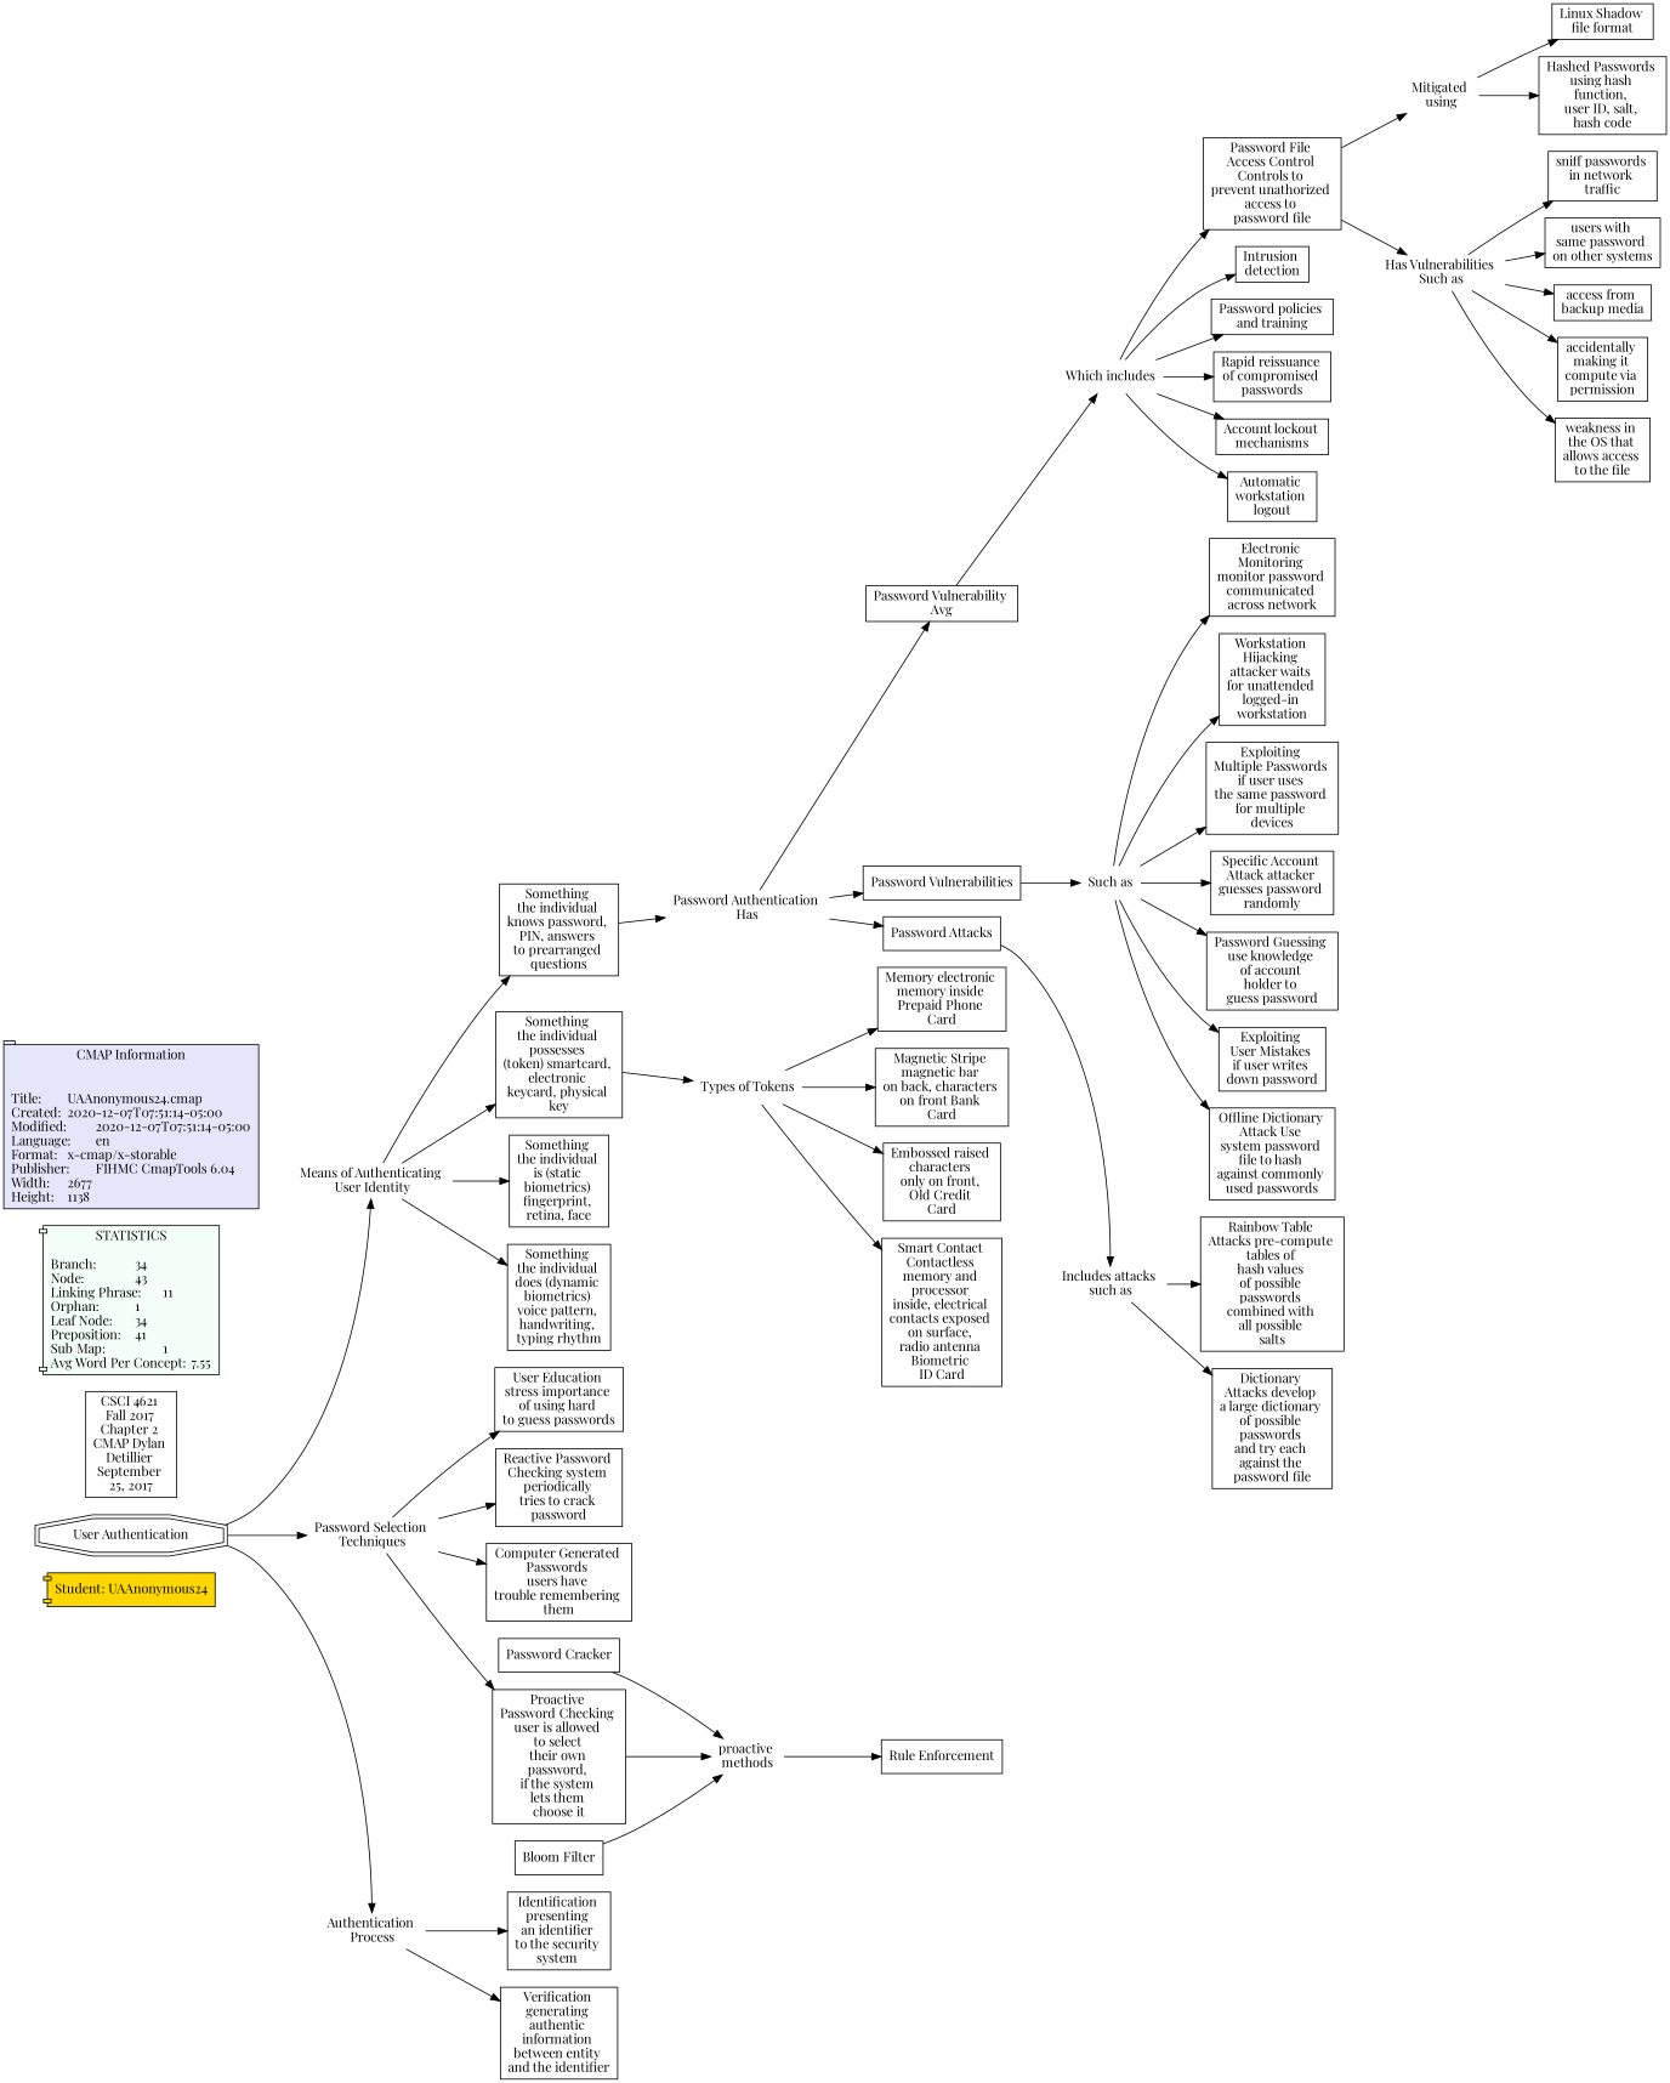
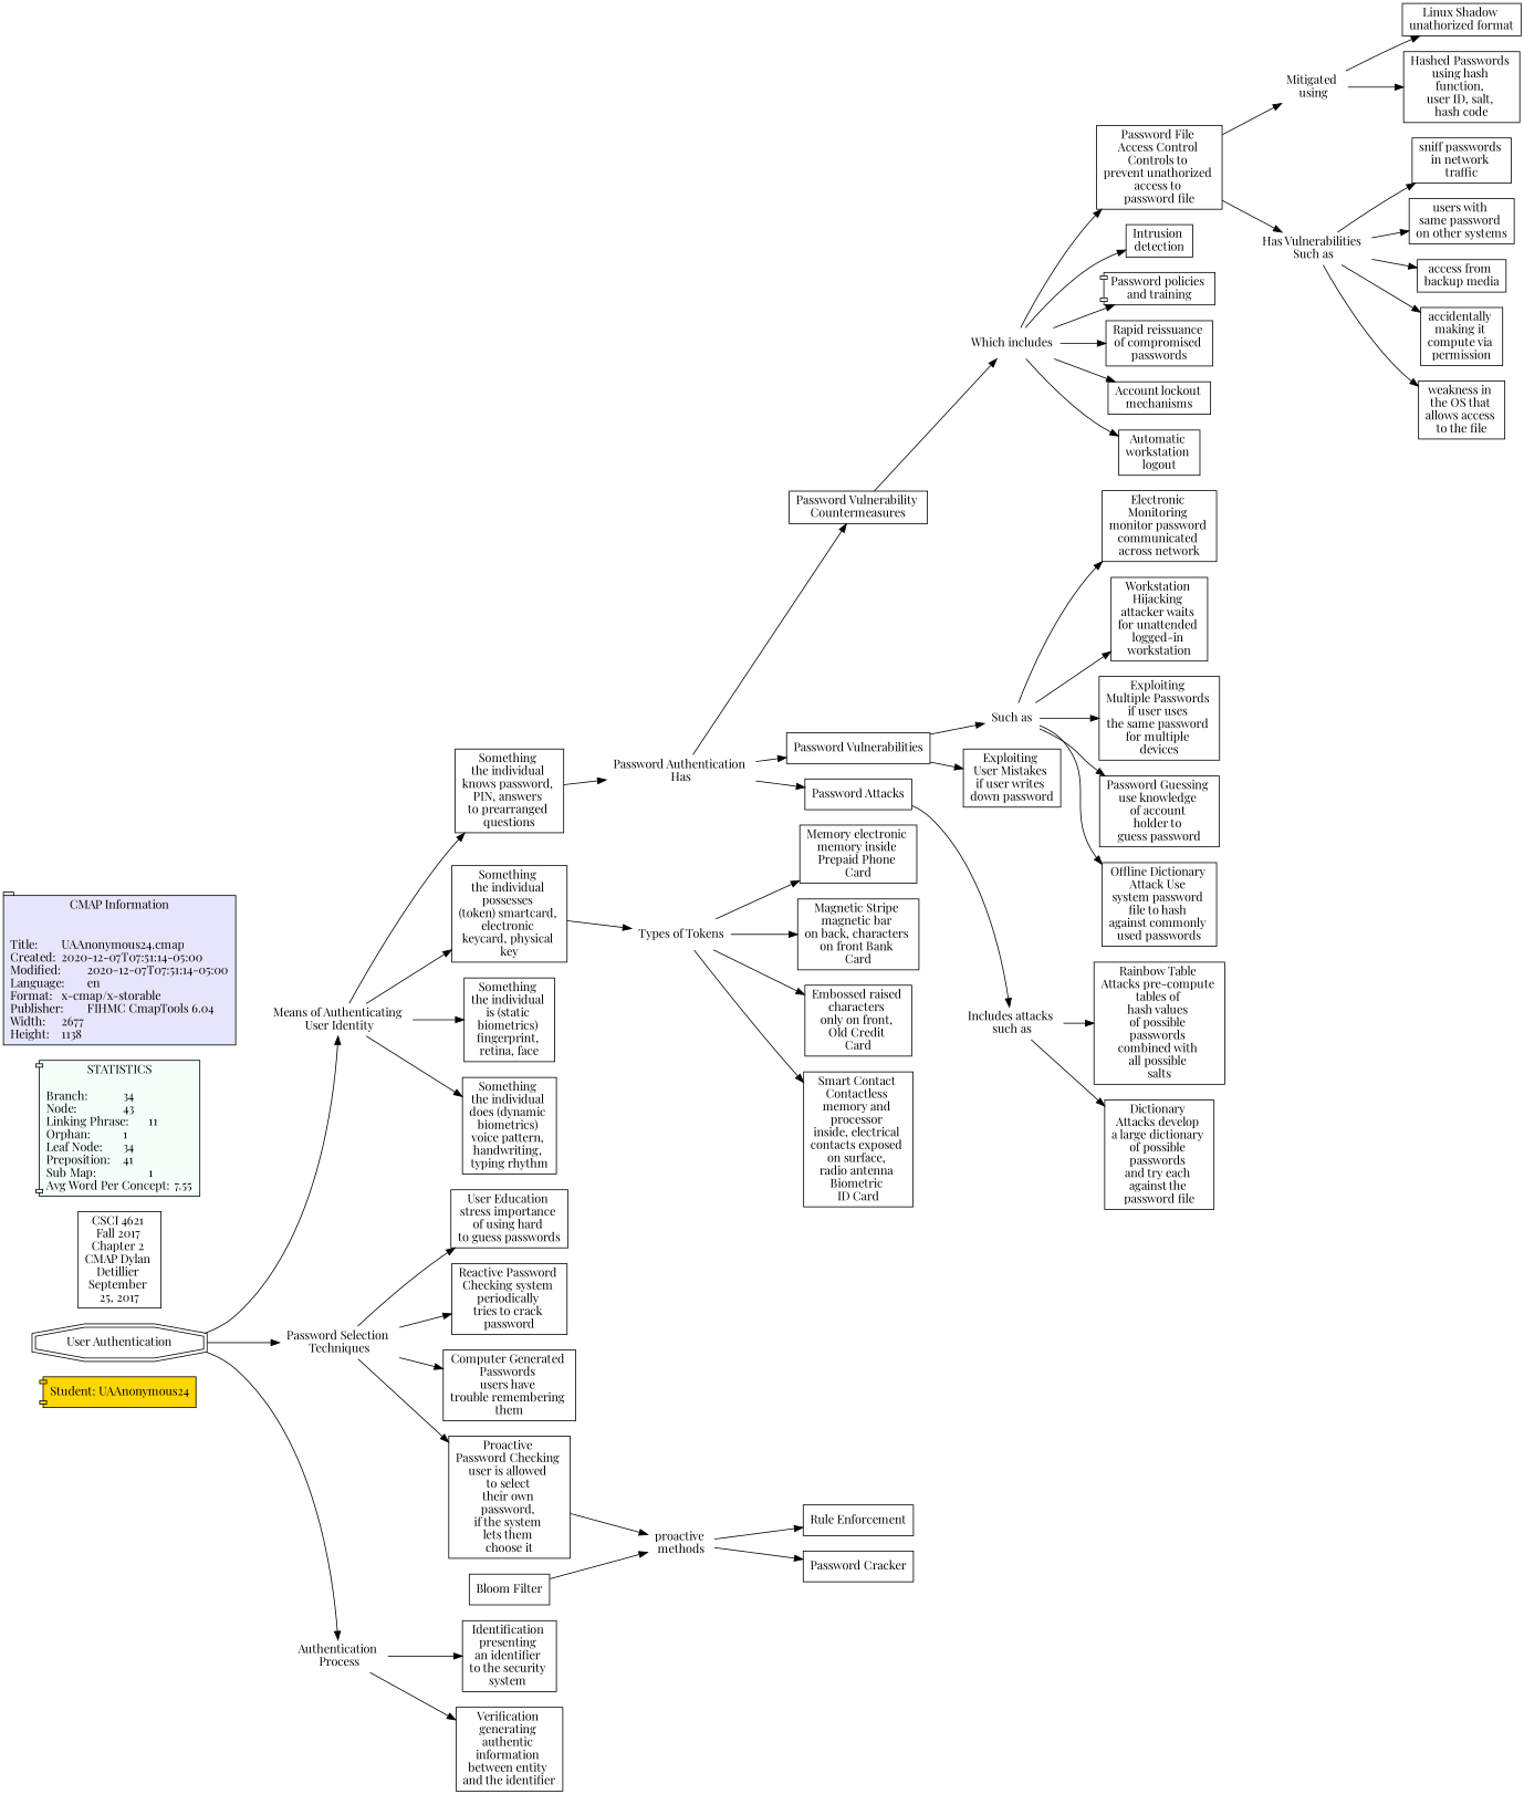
  digraph {
    fontname="Playfair Display"
    rankdir=LR
    node [fillcolor=white fontname="Playfair Display" shape=rect style=filled]
    edge [constraint=true fontname="Playfair Display"]
    n1 [fillcolor=gold label="Student: UAAnonymous24" shape=component]
    n2 [label="Mitigated \nusing" shape=none fillcolor="" style=""]
-   n3 [label="Linux Shadow \nfile format\n"]
+   n3 [label="Linux Shadow \nunathorized format\n"]
    n4 [label="Hashed Passwords \nusing hash \nfunction, \nuser ID, salt, \nhash code"]
    n5 [label="proactive \nmethods" shape=none fillcolor="" style=""]
    n6 [label="Rule Enforcement\n"]
    n7 [label="Password Cracker\n"]
    n8 [label="Has Vulnerabilities \nSuch as" shape=none fillcolor="" style=""]
    n9 [label="sniff passwords \nin network \ntraffic"]
    n10 [label="users with \nsame password \non other systems\n"]
    n11 [label="access from \nbackup media\n"]
    n12 [label="accidentally \nmaking it \ncompute via \npermission"]
    n13 [label="weakness in \nthe OS that \nallows access \nto the file\n"]
    n14 [label="Password File \nAccess Control \nControls to \nprevent unathorized \naccess to \npassword file\n"]
    n15 [label="Password Authentication \nHas" shape=none fillcolor="" style=""]
    n16 [label="Password Vulnerabilities\n"]
    n17 [label="Password Attacks\n"]
-   n18 [label="Password Vulnerability \nAvg"]
+   n18 [label="Password Vulnerability \nCountermeasures"]
    n19 [label="Such as" shape=none fillcolor="" style=""]
    n20 [label="Includes attacks \nsuch as" shape=none fillcolor="" style=""]
    n21 [label="Which includes\n" shape=none fillcolor="" style=""]
    n22 [label="Electronic \nMonitoring \nmonitor password \ncommunicated \nacross network\n"]
    n23 [label="Workstation \nHijacking \nattacker waits \nfor unattended \nlogged-in \nworkstation"]
    n24 [label="Exploiting \nMultiple Passwords \nif user uses \nthe same password \nfor multiple \ndevices"]
-   n25 [label="Specific Account \nAttack attacker \nguesses password \nrandomly"]
    n26 [label="Password Guessing \nuse knowledge \nof account \nholder to \nguess password\n"]
    n27 [label="Exploiting \nUser Mistakes \nif user writes \ndown password\n"]
    n28 [label="Offline Dictionary \nAttack Use \nsystem password \nfile to hash \nagainst commonly \nused passwords\n"]
    n29 [label="Types of Tokens\n" shape=none fillcolor="" style=""]
    n30 [label="Memory electronic \nmemory inside \nPrepaid Phone \nCard"]
    n31 [label="Magnetic Stripe \nmagnetic bar \non back, characters \non front Bank \nCard"]
    n32 [label="Embossed raised \ncharacters \nonly on front, \nOld Credit \nCard"]
    n33 [label="Smart Contact \nContactless \nmemory and \nprocessor \ninside, electrical \ncontacts exposed \non surface, \nradio antenna \nBiometric \nID Card"]
    n34 [label="Password Selection \nTechniques" shape=none fillcolor="" style=""]
    n35 [label="User Education \nstress importance \nof using hard \nto guess passwords\n"]
    n36 [label="Reactive Password \nChecking system \nperiodically \ntries to crack \npassword"]
    n37 [label="Computer Generated \nPasswords \nusers have \ntrouble remembering \nthem"]
    n38 [label="Proactive \nPassword Checking \nuser is allowed \nto select \ntheir own \npassword, \nif the system \nlets them \nchoose it"]
    n39 [label="Intrusion \ndetection"]
-   n40 [label="Password policies \nand training\n"]
+   n40 [label="Password policies \nand training\n" shape=component]
    n41 [label="Rapid reissuance \nof compromised \npasswords"]
    n42 [label="Account lockout \nmechanisms"]
    n43 [label="Automatic \nworkstation \nlogout"]
    n44 [label="Means of Authenticating \nUser Identity\n" shape=none fillcolor="" style=""]
    n45 [label="Something \nthe individual \npossesses \n(token) smartcard, \nelectronic \nkeycard, physical \nkey"]
    n46 [label="Something \nthe individual \nis (static \nbiometrics) \nfingerprint, \nretina, face\n"]
    n47 [label="Something \nthe individual \nknows password, \nPIN, answers \nto prearranged \nquestions"]
    n48 [label="Something \nthe individual \ndoes (dynamic \nbiometrics) \nvoice pattern, \nhandwriting, \ntyping rhythm\n"]
    n49 [label="Rainbow Table \nAttacks pre-compute \ntables of \nhash values \nof possible \npasswords \ncombined with \nall possible \nsalts"]
    n50 [label="Dictionary \nAttacks develop \na large dictionary \nof possible \npasswords \nand try each \nagainst the \npassword file\n"]
    n51 [label="User Authentication\n" shape=doubleoctagon]
    n52 [label="Authentication \nProcess" shape=none fillcolor="" style=""]
    n53 [label="Identification \npresenting \nan identifier \nto the security \nsystem "]
    n54 [label="Verification \ngenerating \nauthentic \ninformation \nbetween entity \nand the identifier\n"]
    n55 [label="Bloom Filter\n"]
    n56 [label="CSCI 4621 \nFall 2017 \nChapter 2 \nCMAP Dylan \nDetillier \nSeptember \n25, 2017"]
    n57 [Gsplines=true fillcolor="#F5FFFA" label="STATISTICS\n\lBranch:		34\lNode:		43\lLinking Phrase:	11\lOrphan:		1\lLeaf Node:	34\lPreposition:	41\lSub Map:		1\lAvg Word Per Concept:	7.55\l" shape=component]
    n58 [Gsplines=true fillcolor="#E6E6FA" label="CMAP Information\n\n\lTitle:	UAAnonymous24.cmap\lCreated:	2020-12-07T07:51:14-05:00\lModified:	2020-12-07T07:51:14-05:00\lLanguage:	en\lFormat:	x-cmap/x-storable\lPublisher:	FIHMC CmapTools 6.04\lWidth:	2677\lHeight:	1138\l" shape=tab]
    n2 -> n3
    n2 -> n4
    n5 -> n6
-   n7 -> n5
+   n5 -> n7
    n8 -> n9
    n8 -> n10
    n8 -> n11
    n8 -> n12
    n8 -> n13
    n14 -> n2
    n14 -> n8
    n15 -> n16
    n15 -> n17
    n15 -> n18
    n16 -> n19
    n17 -> n20
    n18 -> n21
    n19 -> n22
    n19 -> n23
    n19 -> n24
-   n19 -> n25
    n19 -> n26
-   n19 -> n27
+   n16 -> n27
    n19 -> n28
    n20 -> n49
    n20 -> n50
    n21 -> n14
    n21 -> n39
    n21 -> n40
    n21 -> n41
    n21 -> n42
    n21 -> n43
    n29 -> n30
    n29 -> n31
    n29 -> n32
    n29 -> n33
    n34 -> n35
    n34 -> n36
    n34 -> n37
    n34 -> n38
    n38 -> n5
    n44 -> n45
    n44 -> n46
    n44 -> n47
    n44 -> n48
    n45 -> n29
    n47 -> n15
    n51 -> n34
    n51 -> n44
    n51 -> n52
    n52 -> n53
    n52 -> n54
    n55 -> n5
  }
